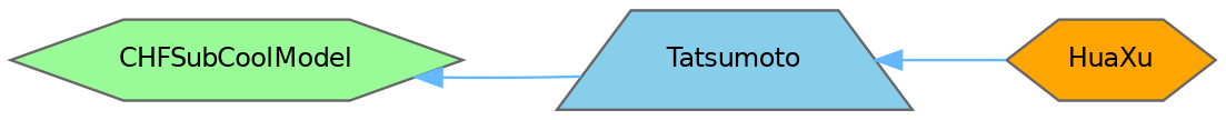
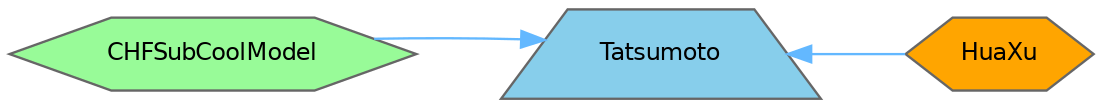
  digraph {
    rankdir=LR
    node [color=grey40 fontname=Helvetica fontsize=10 shape=hexagon style=filled]
    edge [color=steelblue1 dir=back fontname=Helvetica fontsize=10 labelfontname=Helvetica labelfontsize=10 style=solid]
    n1 [fillcolor=palegreen height=0.2 label=CHFSubCoolModel width=0.4]
    n2 [fillcolor=skyblue height=0.2 label=Tatsumoto shape=trapezium width=0.4]
    n3 [fillcolor=orange height=0.2 label=HuaXu width=0.4]
-   n1 -> n2
+   n2 -> n1
    n2 -> n3
  }
